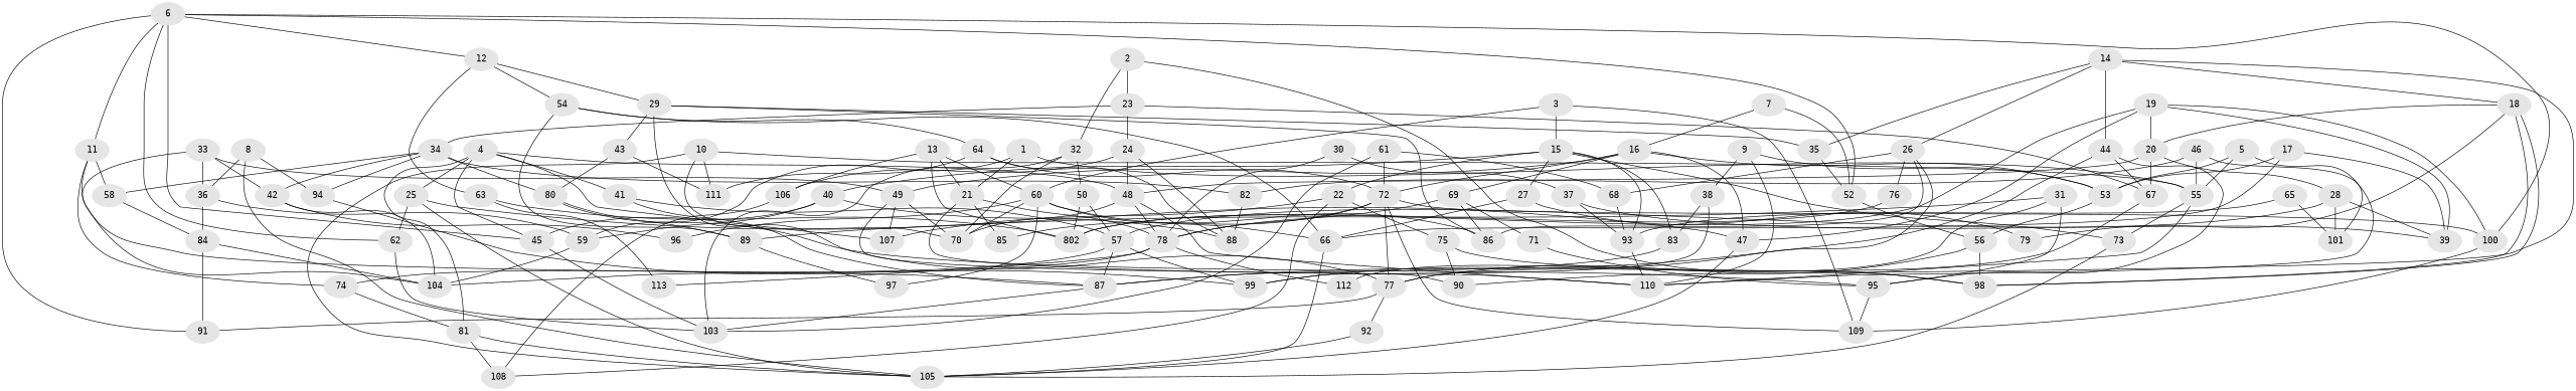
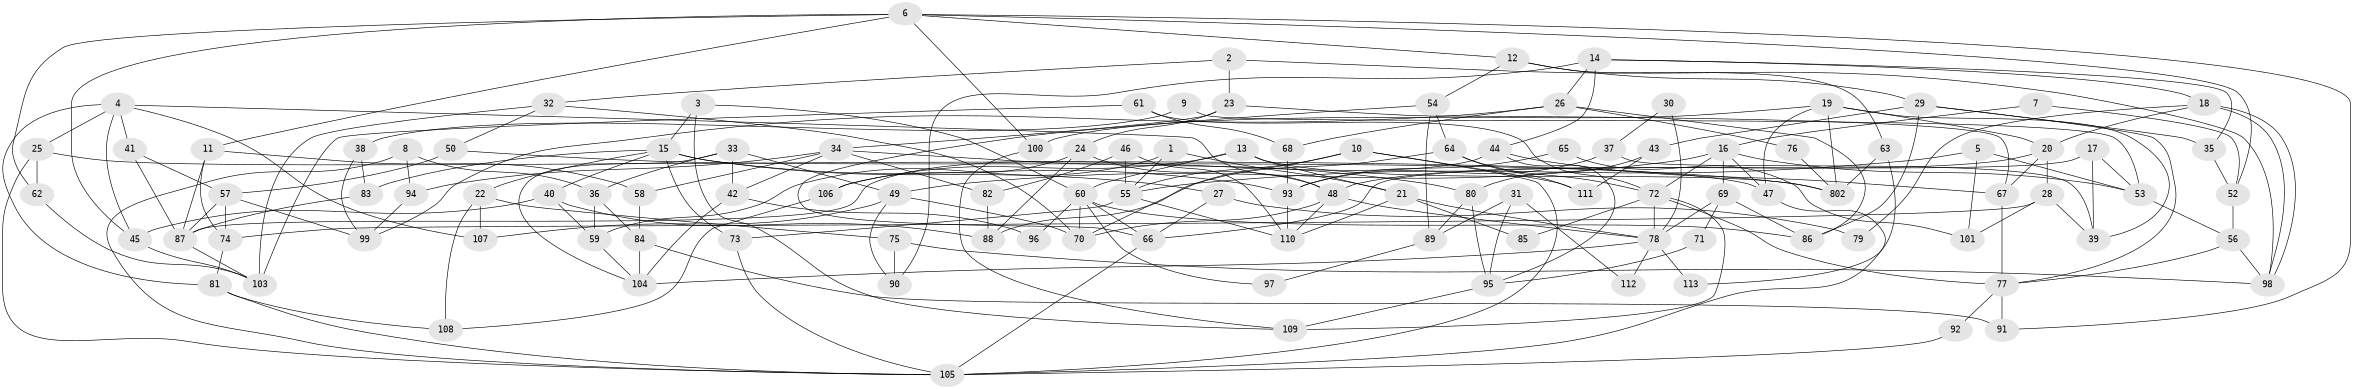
  graph {
    fontname="DejaVu Sans Mono"
    node [color=gray90 fontname="DejaVu Sans Mono" style=filled]
    edge [fontname="DejaVu Sans Mono"]
    1
    21
    55
    59
    110
    78
    85
    73
    104
    2
    23
    32
    98
    67
    24
    34
    70
    50
    103
    3
    15
    60
    109
    22
    27
    40
    83
    93
    66
    86
    96
    97
    4
    25
    41
    45
    48
    81
    107
    62
    105
    47
    87
    57
    108
    5
    53
    101
    56
    6
    11
    12
    52
    91
    100
    58
    74
    29
    54
    63
    7
    16
    49
    69
    72
    8
    36
    94
    84
    99
    9
    38
    10
    111
    35
    43
    77
    89
    64
    n80 [label=802]
    113
    13
    106
    14
    18
    26
    44
    90
    20
    79
    68
    76
    95
    75
    88
    71
    17
    39
    28
    19
    112
    42
    80
    82
    92
    30
    37
    31
    33
    46
    61
    65
    1 -- 21
    1 -- 55
    1 -- 59
    21 -- 110
    21 -- 78
    21 -- 85
    55 -- 110
    55 -- 73
    59 -- 104
    78 -- 104
    78 -- 113
    78 -- 112
    73 -- 105
    2 -- 23
    2 -- 32
    2 -- 98
    23 -- 67
    23 -- 24
    23 -- 34
    32 -- 70
    32 -- 50
    32 -- 103
    67 -- 77
    24 -- 48
    24 -- 106
    24 -- 88
    34 -- 58
    34 -- 94
    34 -- 42
    34 -- 80
    34 -- 82
    50 -- 57
    50 -- n80
    3 -- 15
    3 -- 60
    3 -- 109
    15 -- 73
    15 -- 22
    15 -- 27
    15 -- 40
    15 -- 83
    15 -- 93
    60 -- 70
    60 -- 66
    60 -- 86
    60 -- 96
    60 -- 97
    22 -- 107
    22 -- 108
    22 -- 75
    27 -- 66
    27 -- 79
    40 -- 59
    40 -- 45
    40 -- 88
    83 -- 87
    93 -- 110
    66 -- 105
    4 -- 25
    4 -- 41
    4 -- 45
    4 -- 48
    4 -- 81
    4 -- 107
    25 -- 62
    25 -- 105
    25 -- 47
    41 -- 87
    41 -- 57
    45 -- 103
    48 -- 110
    48 -- 78
    48 -- 70
    81 -- 105
    81 -- 108
    62 -- 103
    47 -- 105
    87 -- 103
    57 -- 87
    57 -- 74
    57 -- 99
    5 -- 55
    5 -- 53
    5 -- 101
    53 -- 56
    56 -- 98
    56 -- 77
    6 -- 45
    6 -- 62
    6 -- 11
    6 -- 12
    6 -- 52
    6 -- 91
    6 -- 100
    11 -- 87
    11 -- 58
    11 -- 74
    12 -- 29
    12 -- 54
    12 -- 63
    52 -- 56
    100 -- 109
    58 -- 84
    74 -- 81
    29 -- 86
    29 -- 35
    29 -- 43
    29 -- 77
    54 -- 66
    54 -- 89
    54 -- 64
    63 -- n80
    63 -- 113
    7 -- 52
    7 -- 16
    16 -- 47
    16 -- 53
    16 -- 49
    16 -- 69
    16 -- 72
    49 -- 70
    49 -- 107
    49 -- 90
    69 -- 78
    69 -- 86
    69 -- 71
    72 -- 78
    72 -- 85
    72 -- 109
-   72 -- 100
    72 -- 77
    8 -- 105
    8 -- 36
    8 -- 94
    36 -- 59
    36 -- 84
    94 -- 99
    84 -- 104
    84 -- 91
-   9 -- 110
    9 -- 53
    9 -- 38
    38 -- 83
    38 -- 99
    10 -- 55
    10 -- 70
    10 -- 105
    10 -- 111
    35 -- 52
    43 -- 111
    43 -- 80
    77 -- 91
    77 -- 92
    89 -- 97
    64 -- 72
    64 -- 111
    64 -- 88
    13 -- 21
    13 -- 60
    13 -- n80
    13 -- 106
    106 -- 108
    14 -- 35
    14 -- 18
    14 -- 26
    14 -- 44
    14 -- 90
    18 -- 98
    18 -- 98
    18 -- 20
    18 -- 79
    26 -- 86
    26 -- 99
    26 -- 68
    26 -- 76
    44 -- 67
    44 -- 87
    44 -- 95
    20 -- 67
    20 -- 48
    20 -- 28
    68 -- 93
    76 -- n80
    95 -- 109
    75 -- 98
    75 -- 90
    71 -- 95
    17 -- 66
    17 -- 53
    17 -- 39
    28 -- 101
-   28 -- 57
+   28 -- 74
    28 -- 39
    19 -- 47
    19 -- 100
    19 -- n80
    19 -- 20
    19 -- 39
    42 -- 104
    42 -- 96
    80 -- 89
    80 -- 95
    82 -- 88
    92 -- 105
    30 -- 78
    30 -- 37
    37 -- 93
    37 -- 39
    31 -- 89
    31 -- 95
    31 -- 112
    33 -- 104
    33 -- 49
    33 -- 36
    33 -- 42
    46 -- 55
    46 -- 110
    46 -- 82
    61 -- 103
    61 -- 72
    61 -- 68
    65 -- 93
    65 -- 101
  }
